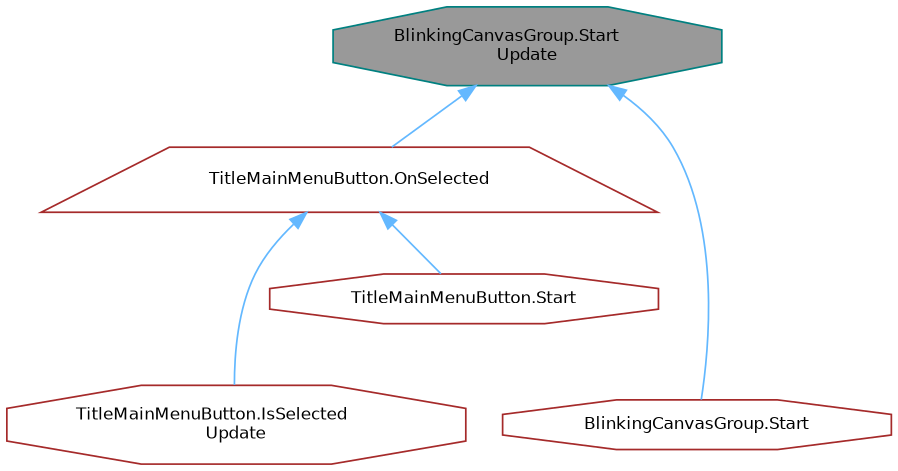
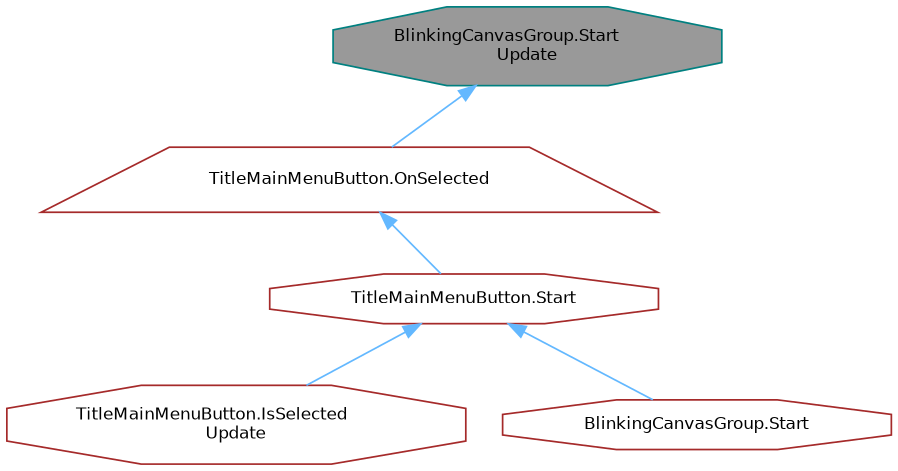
  digraph {
    rankdir=TB
    node [color=brown fillcolor=white fontname=Helvetica fontsize=10 shape=octagon style=filled]
    edge [color=steelblue1 dir=back fontname=Helvetica fontsize=10 labelfontname=Helvetica labelfontsize=10 style=solid]
    n1 [color=teal fillcolor=grey60 fontcolor=black height=0.2 label="BlinkingCanvasGroup.Start\lUpdate" width=0.4]
    n2 [height=0.2 label="TitleMainMenuButton.OnSelected" shape=trapezium width=0.4]
    n3 [height=0.2 label="BlinkingCanvasGroup.Start" width=0.4]
    n4 [height=0.2 label="TitleMainMenuButton.IsSelected\lUpdate" width=0.4]
    n5 [height=0.2 label="TitleMainMenuButton.Start" width=0.4]
    n1 -> n2
-   n1 -> n3
-   n2 -> n4
+   n5 -> n3
+   n5 -> n4
    n2 -> n5
  }
